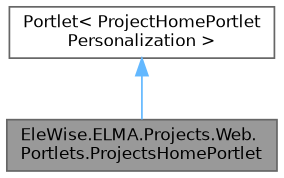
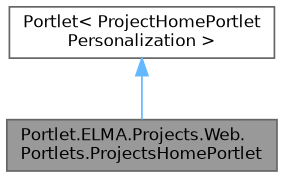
  digraph {
    node [color=gray40 fontname=Helvetica fontsize=10 shape=box style=filled]
-   n1 [fillcolor=grey60 fontcolor=black height=0.2 label="EleWise.ELMA.Projects.Web.\lPortlets.ProjectsHomePortlet" width=0.4]
+   n1 [fillcolor=grey60 fontcolor=black height=0.2 label="Portlet.ELMA.Projects.Web.\lPortlets.ProjectsHomePortlet" width=0.4]
    n2 [fillcolor=white height=0.2 label="Portlet\< ProjectHomePortlet\lPersonalization \>" width=0.4]
    n2 -> n1 [color=steelblue1 dir=back fontname=Helvetica fontsize=10 labelfontname=Helvetica labelfontsize=10 style=solid]
  }
